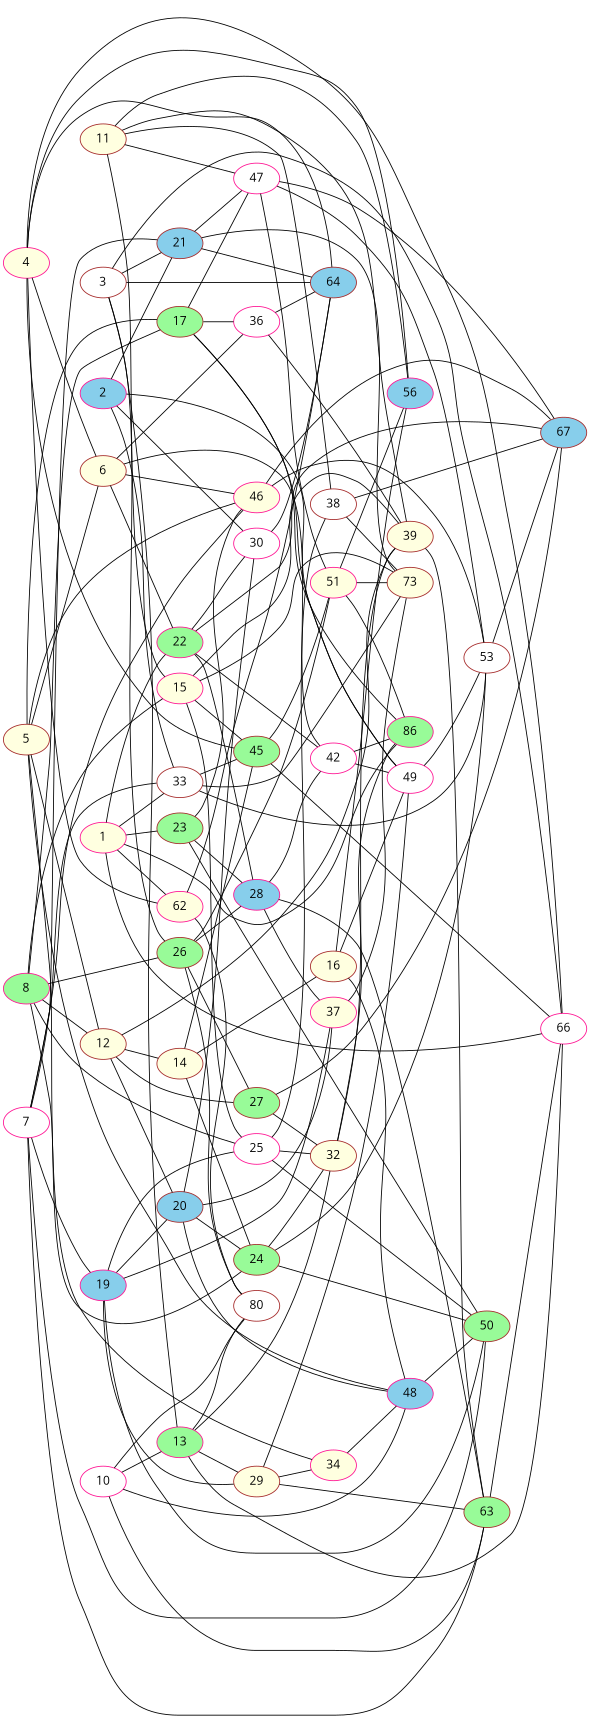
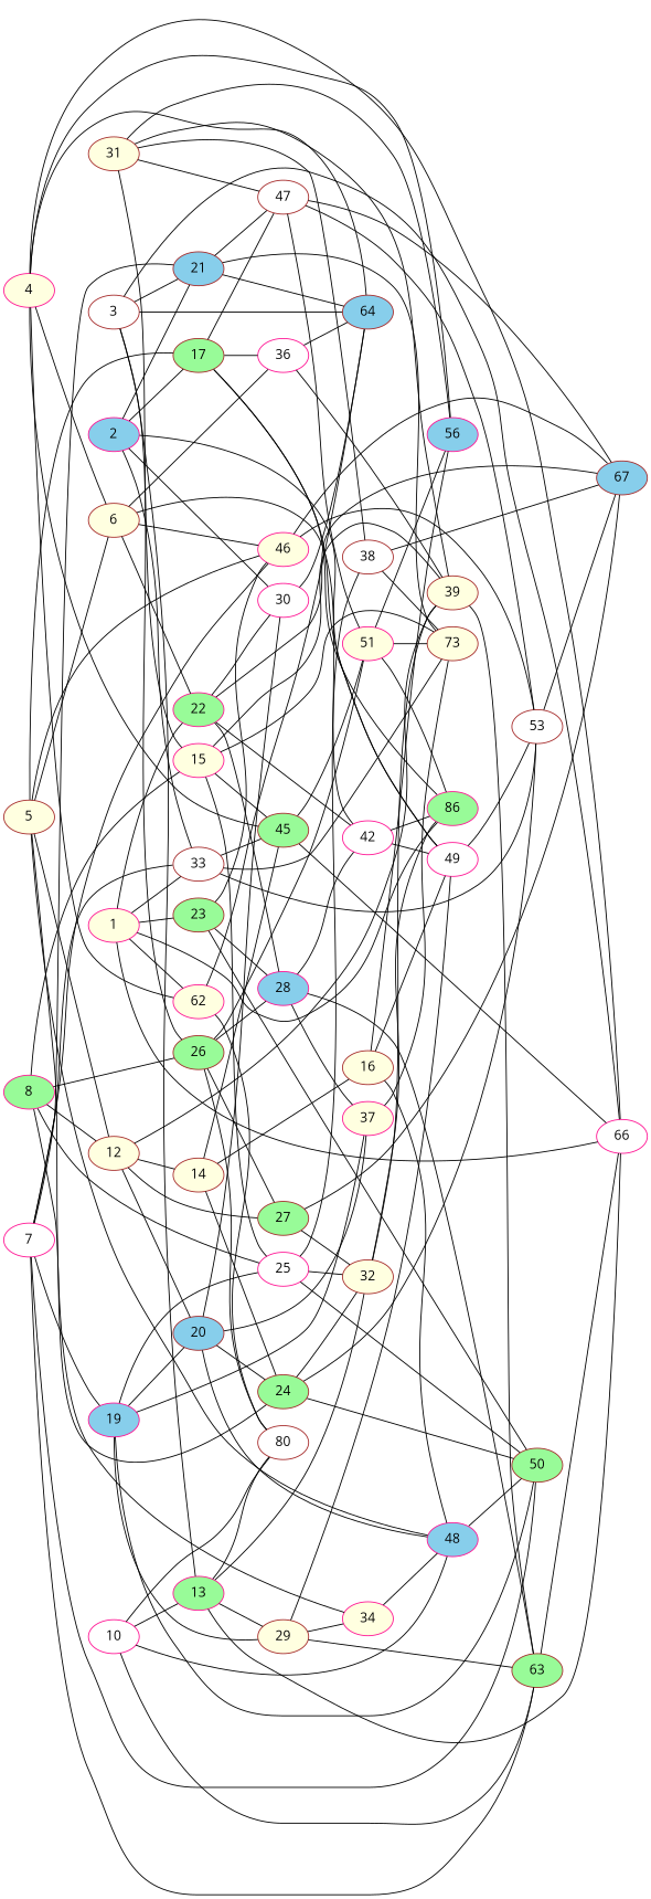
  graph {
    fontname="Open Sans"
    rankdir=LR
    node [color=brown fillcolor=lightyellow fontname="Open Sans" style=filled]
    edge [fontname="Open Sans"]
    1 [color=deeppink super="+58"]
    22 [color=deeppink fillcolor=palegreen super="+54"]
    23 [fillcolor=palegreen]
    33 [fillcolor=white super="+75"]
    62 [color=deeppink]
    66 [color=deeppink fillcolor=white super="+82"]
    86 [color=deeppink fillcolor=palegreen super="+92"]
    30 [color=deeppink fillcolor=white]
    42 [color=deeppink fillcolor=white super="+89"]
    28 [color=deeppink fillcolor=skyblue super="+59"]
    67 [fillcolor=skyblue super="+88"]
    46 [color=deeppink super="+90"]
    50 [fillcolor=palegreen super="+74"]
    45 [fillcolor=palegreen super="+78"]
    73 [super="+83"]
    53 [fillcolor=white super="+60"]
    64 [fillcolor=skyblue super="+79"]
    80 [fillcolor=white]
    21 [fillcolor=skyblue super="+61"]
-   47 [color=deeppink fillcolor=white super="+69"]
+   47 [fillcolor=white super="+69"]
    2 [color=deeppink fillcolor=skyblue]
    49 [color=deeppink fillcolor=white super="+91"]
    3 [fillcolor=white super="+84"]
    13 [color=deeppink fillcolor=palegreen super="+18"]
    26 [fillcolor=palegreen super="+31"]
-   11 [super="+43"]
+   11 [super="+43" label=31]
    56 [color=deeppink fillcolor=skyblue]
    15 [color=deeppink super="+81"]
    38 [fillcolor=white]
    39 [super="+71"]
    29 [super="+76"]
    32 [super="+52"]
    27 [fillcolor=palegreen]
    51 [color=deeppink super="+65"]
    4 [color=deeppink super="+9"]
    6 [super="+35"]
    36 [color=deeppink fillcolor=white]
    5 [super="+72"]
    12 [super="+44"]
    17 [fillcolor=palegreen super="+77"]
    34 [color=deeppink]
    48 [color=deeppink fillcolor=skyblue super="+85"]
    14
    20 [fillcolor=skyblue super="+41"]
    7 [color=deeppink fillcolor=white super="+57"]
    19 [color=deeppink fillcolor=skyblue super="+40"]
    63 [fillcolor=palegreen super="+68"]
    25 [color=deeppink fillcolor=white super="+55"]
    37 [color=deeppink]
    8 [color=deeppink fillcolor=palegreen super="+70"]
    24 [fillcolor=palegreen super="+87"]
    10 [color=deeppink fillcolor=white]
    16
    1 -- 22
    1 -- 23
    1 -- 33
    1 -- 62
    1 -- 66
    1 -- 86
    22 -- 30
    22 -- 42
    22 -- 28
    22 -- 67
    23 -- 28
    23 -- 46
    23 -- 50
    33 -- 45
    33 -- 73
    33 -- 53
    62 -- 64
    62 -- 80
    30 -- 64
    42 -- 86 [weight=2]
    42 -- 49
    28 -- 42
    28 -- 63
    28 -- 37
    46 -- 67
    46 -- 53
    45 -- 66
    45 -- 51
    53 -- 67
    21 -- 73
    21 -- 64
    21 -- 47
    47 -- 67
    47 -- 53
    47 -- 51
    2 -- 33
    2 -- 30
    2 -- 21
    2 -- 49
    49 -- 53
    3 -- 66
    3 -- 64
    3 -- 21
    3 -- 13
    3 -- 26
    13 -- 66
    13 -- 80
    13 -- 29
    13 -- 32
    26 -- 28
    26 -- 80
    26 -- 27
    26 -- 51
    11 -- 47
    11 -- 56
    11 -- 15
    11 -- 38
    11 -- 39
    15 -- 45
    15 -- 73
    15 -- 39
    15 -- 25
    38 -- 67
    38 -- 73
    39 -- 63
    29 -- 49
    29 -- 34 [weight=2]
    29 -- 63
    32 -- 86
    32 -- 39
    27 -- 67
    27 -- 32
    51 -- 86
    51 -- 73
    51 -- 56
    4 -- 62
    4 -- 66
    4 -- 45
    4 -- 64
    4 -- 56
    4 -- 6
    6 -- 22
    6 -- 42
    6 -- 46
    6 -- 36
    36 -- 64
    36 -- 39
    5 -- 46
    5 -- 6
    5 -- 12
    5 -- 17
    5 -- 34
    5 -- 48
    12 -- 39
    12 -- 27
    12 -- 14
    12 -- 20
    17 -- 86
    17 -- 47
    17 -- 49
    17 -- 36
    34 -- 48
    48 -- 50
    14 -- 45
    14 -- 24
    14 -- 16
    20 -- 30
    20 -- 48
    20 -- 37
    20 -- 24
    7 -- 33
    7 -- 46
    7 -- 50
    7 -- 21
    7 -- 19
    7 -- 63
    19 -- 50
    19 -- 29
    19 -- 20
    19 -- 25
    19 -- 37
    63 -- 66
    25 -- 50
    25 -- 38
    25 -- 32
    37 -- 73
    8 -- 26
    8 -- 15
    8 -- 12
-   8 -- 17
+   2 -- 17
    8 -- 25
    8 -- 24
    24 -- 50
    24 -- 53
    24 -- 32
    10 -- 80
    10 -- 13
    10 -- 48
    10 -- 63
    16 -- 49
    16 -- 56
    16 -- 48
  }
